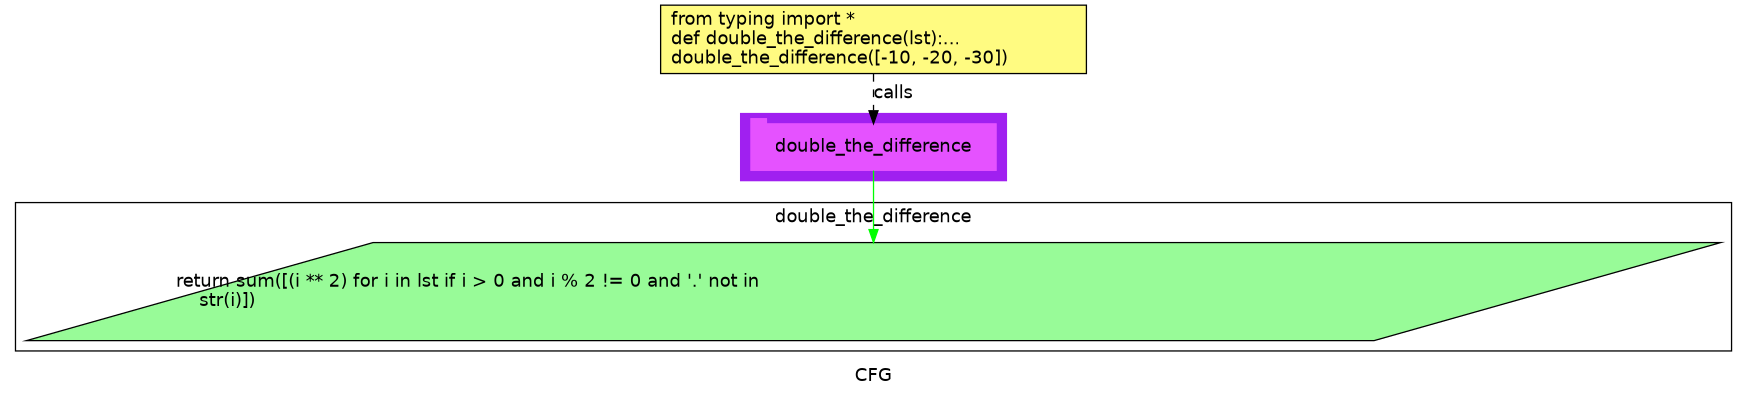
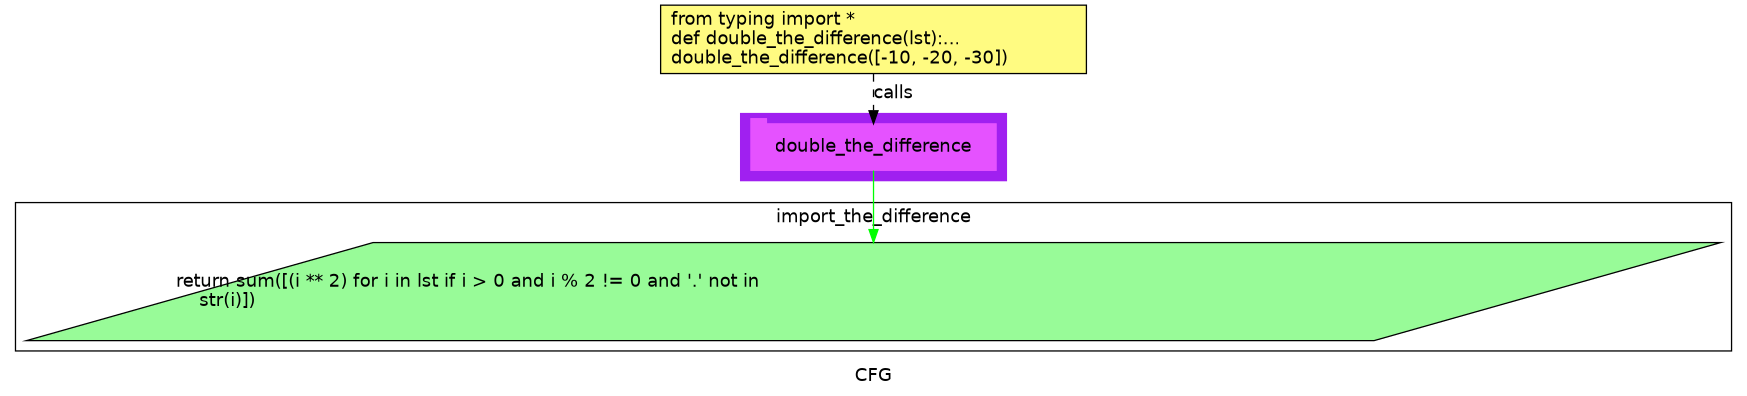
  digraph {
    compound=True
    fontname="DejaVu Sans"
    label=CFG
    pack=False
    rankdir=TB
    ranksep=0.02
    node [fontname="DejaVu Sans" style="filled,solid"]
    edge [fontname="DejaVu Sans"]
    n1 [color="#E552FF" height=0.5 label=double_the_difference linenum="[8]" shape=tab style=filled width=2.6389]
    n2 [fillcolor="#98fb98" height=1.0556 label="return sum([(i ** 2) for i in lst if i > 0 and i % 2 != 0 and '.' not in\l    str(i)])\l" linenum="[5]" shape=parallelogram width=17.596]
    n3 [fillcolor="#FFFB81" height=0.73611 label="from typing import *\ldef double_the_difference(lst):...\ldouble_the_difference([-10, -20, -30])\l" linenum="[1]" shape=rectangle width=4.5833]
    subgraph cluster_1 {
      color=purple
      compound=true
      label=""
      shape=tab
      style=filled
      n1
    }
    subgraph cluster_2 {
-     label=double_the_difference
+     label=import_the_difference
      n2
    }
    n1 -> n2 [color=green]
    n3 -> n1 [label=calls style=dashed]
  }
